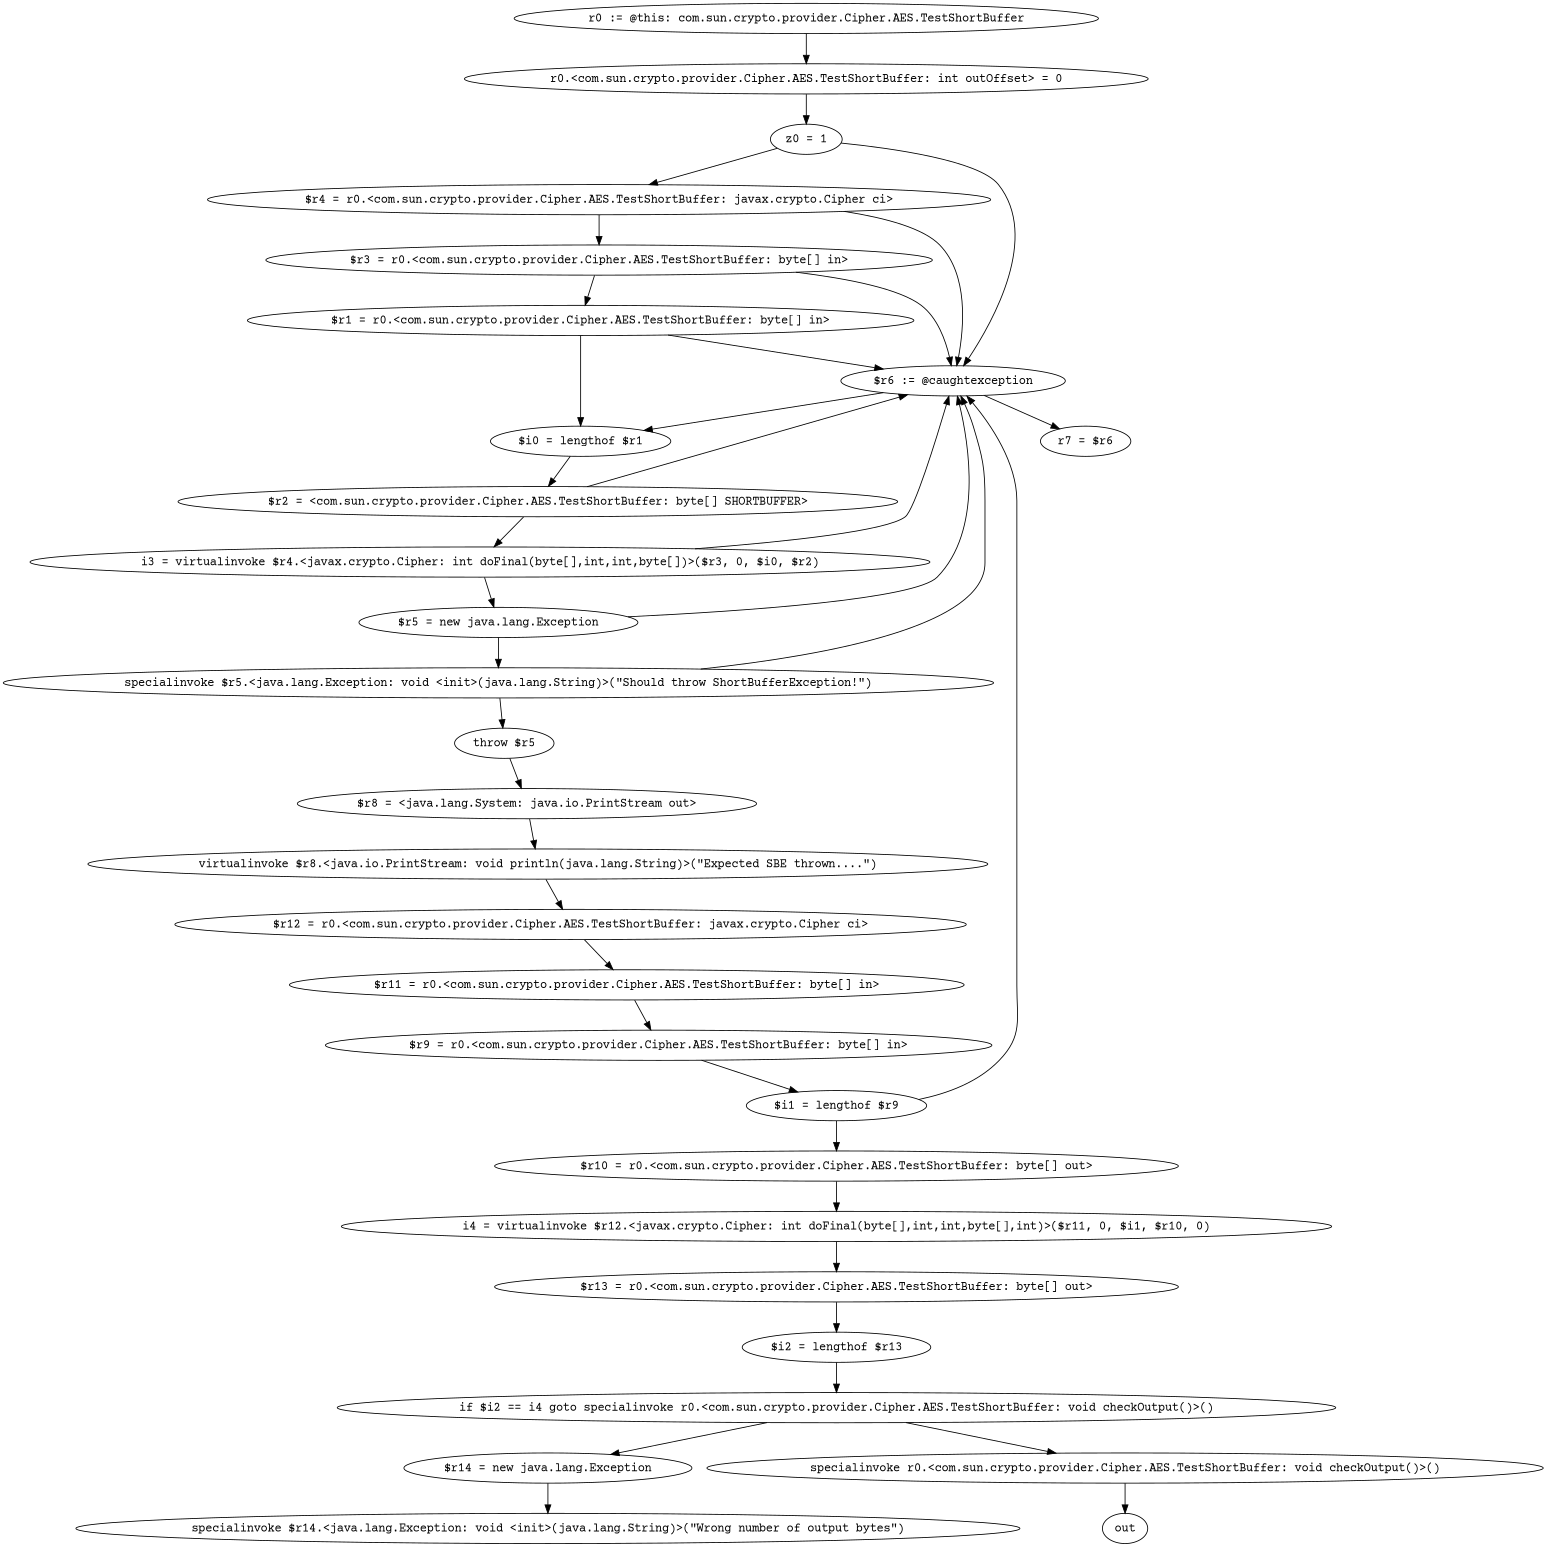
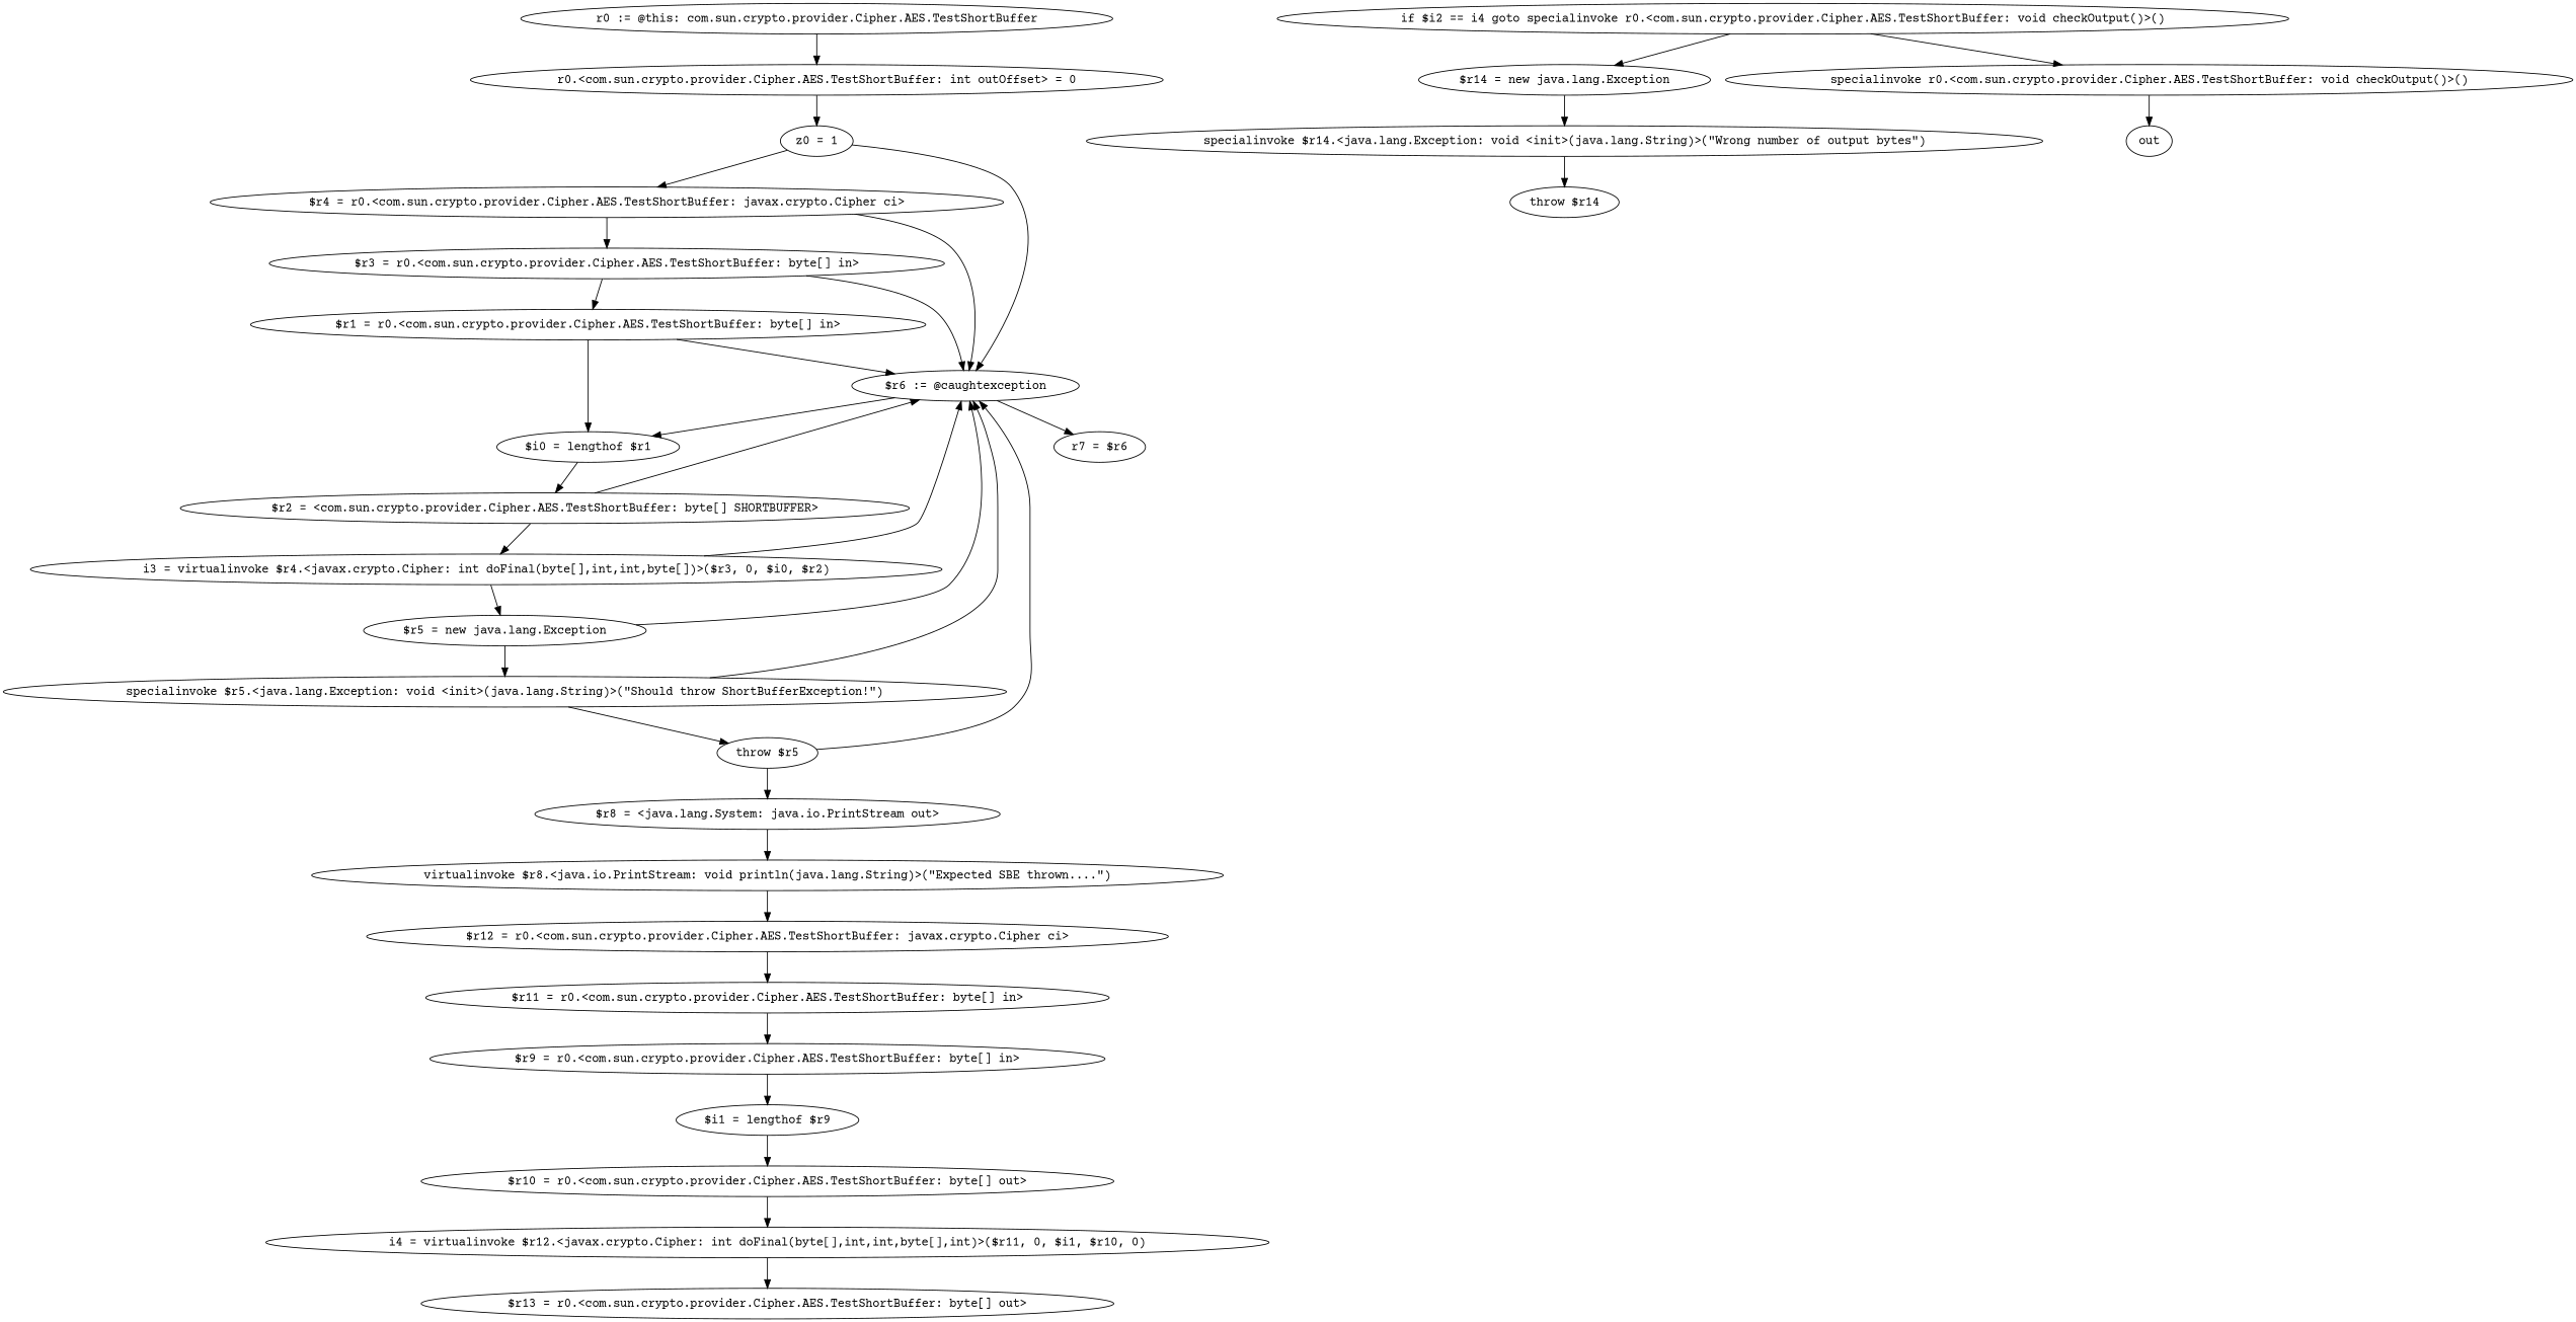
  digraph {
    fontname="Courier Prime"
    node [fontname="Courier Prime"]
    edge [fontname="Courier Prime"]
    "r0 := @this: com.sun.crypto.provider.Cipher.AES.TestShortBuffer"
    "r0.<com.sun.crypto.provider.Cipher.AES.TestShortBuffer: int outOffset> = 0"
    n3 [label="z0 = 1"]
    "$r4 = r0.<com.sun.crypto.provider.Cipher.AES.TestShortBuffer: javax.crypto.Cipher ci>"
    "$r6 := @caughtexception"
    "$r3 = r0.<com.sun.crypto.provider.Cipher.AES.TestShortBuffer: byte[] in>"
    "$i0 = lengthof $r1"
    "r7 = $r6"
    "$r1 = r0.<com.sun.crypto.provider.Cipher.AES.TestShortBuffer: byte[] in>"
    "$r2 = <com.sun.crypto.provider.Cipher.AES.TestShortBuffer: byte[] SHORTBUFFER>"
    "i3 = virtualinvoke $r4.<javax.crypto.Cipher: int doFinal(byte[],int,int,byte[])>($r3, 0, $i0, $r2)"
    "$r5 = new java.lang.Exception"
    "specialinvoke $r5.<java.lang.Exception: void <init>(java.lang.String)>(\"Should throw ShortBufferException!\")"
    "throw $r5"
    "$r8 = <java.lang.System: java.io.PrintStream out>"
    "virtualinvoke $r8.<java.io.PrintStream: void println(java.lang.String)>(\"Expected SBE thrown....\")"
    "$r12 = r0.<com.sun.crypto.provider.Cipher.AES.TestShortBuffer: javax.crypto.Cipher ci>"
    "$r11 = r0.<com.sun.crypto.provider.Cipher.AES.TestShortBuffer: byte[] in>"
    "$r9 = r0.<com.sun.crypto.provider.Cipher.AES.TestShortBuffer: byte[] in>"
    "$i1 = lengthof $r9"
    "$r10 = r0.<com.sun.crypto.provider.Cipher.AES.TestShortBuffer: byte[] out>"
    "i4 = virtualinvoke $r12.<javax.crypto.Cipher: int doFinal(byte[],int,int,byte[],int)>($r11, 0, $i1, $r10, 0)"
    "$r13 = r0.<com.sun.crypto.provider.Cipher.AES.TestShortBuffer: byte[] out>"
-   "$i2 = lengthof $r13"
    "if $i2 == i4 goto specialinvoke r0.<com.sun.crypto.provider.Cipher.AES.TestShortBuffer: void checkOutput()>()"
    "$r14 = new java.lang.Exception"
    "specialinvoke r0.<com.sun.crypto.provider.Cipher.AES.TestShortBuffer: void checkOutput()>()"
    "specialinvoke $r14.<java.lang.Exception: void <init>(java.lang.String)>(\"Wrong number of output bytes\")"
    n29 [label=out]
+   "throw $r14"
    "r0 := @this: com.sun.crypto.provider.Cipher.AES.TestShortBuffer" -> "r0.<com.sun.crypto.provider.Cipher.AES.TestShortBuffer: int outOffset> = 0"
    "r0.<com.sun.crypto.provider.Cipher.AES.TestShortBuffer: int outOffset> = 0" -> n3
    n3 -> "$r4 = r0.<com.sun.crypto.provider.Cipher.AES.TestShortBuffer: javax.crypto.Cipher ci>"
    n3 -> "$r6 := @caughtexception"
    "$r4 = r0.<com.sun.crypto.provider.Cipher.AES.TestShortBuffer: javax.crypto.Cipher ci>" -> "$r6 := @caughtexception"
    "$r4 = r0.<com.sun.crypto.provider.Cipher.AES.TestShortBuffer: javax.crypto.Cipher ci>" -> "$r3 = r0.<com.sun.crypto.provider.Cipher.AES.TestShortBuffer: byte[] in>"
    "$r6 := @caughtexception" -> "$i0 = lengthof $r1"
    "$r6 := @caughtexception" -> "r7 = $r6"
    "$r3 = r0.<com.sun.crypto.provider.Cipher.AES.TestShortBuffer: byte[] in>" -> "$r6 := @caughtexception"
    "$r3 = r0.<com.sun.crypto.provider.Cipher.AES.TestShortBuffer: byte[] in>" -> "$r1 = r0.<com.sun.crypto.provider.Cipher.AES.TestShortBuffer: byte[] in>"
    "$i0 = lengthof $r1" -> "$r2 = <com.sun.crypto.provider.Cipher.AES.TestShortBuffer: byte[] SHORTBUFFER>"
    "$r1 = r0.<com.sun.crypto.provider.Cipher.AES.TestShortBuffer: byte[] in>" -> "$r6 := @caughtexception"
    "$r1 = r0.<com.sun.crypto.provider.Cipher.AES.TestShortBuffer: byte[] in>" -> "$i0 = lengthof $r1"
    "$r2 = <com.sun.crypto.provider.Cipher.AES.TestShortBuffer: byte[] SHORTBUFFER>" -> "$r6 := @caughtexception"
    "$r2 = <com.sun.crypto.provider.Cipher.AES.TestShortBuffer: byte[] SHORTBUFFER>" -> "i3 = virtualinvoke $r4.<javax.crypto.Cipher: int doFinal(byte[],int,int,byte[])>($r3, 0, $i0, $r2)"
    "i3 = virtualinvoke $r4.<javax.crypto.Cipher: int doFinal(byte[],int,int,byte[])>($r3, 0, $i0, $r2)" -> "$r6 := @caughtexception"
    "i3 = virtualinvoke $r4.<javax.crypto.Cipher: int doFinal(byte[],int,int,byte[])>($r3, 0, $i0, $r2)" -> "$r5 = new java.lang.Exception"
    "$r5 = new java.lang.Exception" -> "$r6 := @caughtexception"
    "$r5 = new java.lang.Exception" -> "specialinvoke $r5.<java.lang.Exception: void <init>(java.lang.String)>(\"Should throw ShortBufferException!\")"
    "specialinvoke $r5.<java.lang.Exception: void <init>(java.lang.String)>(\"Should throw ShortBufferException!\")" -> "$r6 := @caughtexception"
    "specialinvoke $r5.<java.lang.Exception: void <init>(java.lang.String)>(\"Should throw ShortBufferException!\")" -> "throw $r5"
-   "$i1 = lengthof $r9" -> "$r6 := @caughtexception"
+   "throw $r5" -> "$r6 := @caughtexception"
    "throw $r5" -> "$r8 = <java.lang.System: java.io.PrintStream out>"
    "$r8 = <java.lang.System: java.io.PrintStream out>" -> "virtualinvoke $r8.<java.io.PrintStream: void println(java.lang.String)>(\"Expected SBE thrown....\")"
    "virtualinvoke $r8.<java.io.PrintStream: void println(java.lang.String)>(\"Expected SBE thrown....\")" -> "$r12 = r0.<com.sun.crypto.provider.Cipher.AES.TestShortBuffer: javax.crypto.Cipher ci>"
    "$r12 = r0.<com.sun.crypto.provider.Cipher.AES.TestShortBuffer: javax.crypto.Cipher ci>" -> "$r11 = r0.<com.sun.crypto.provider.Cipher.AES.TestShortBuffer: byte[] in>"
    "$r11 = r0.<com.sun.crypto.provider.Cipher.AES.TestShortBuffer: byte[] in>" -> "$r9 = r0.<com.sun.crypto.provider.Cipher.AES.TestShortBuffer: byte[] in>"
    "$r9 = r0.<com.sun.crypto.provider.Cipher.AES.TestShortBuffer: byte[] in>" -> "$i1 = lengthof $r9"
    "$i1 = lengthof $r9" -> "$r10 = r0.<com.sun.crypto.provider.Cipher.AES.TestShortBuffer: byte[] out>"
    "$r10 = r0.<com.sun.crypto.provider.Cipher.AES.TestShortBuffer: byte[] out>" -> "i4 = virtualinvoke $r12.<javax.crypto.Cipher: int doFinal(byte[],int,int,byte[],int)>($r11, 0, $i1, $r10, 0)"
    "i4 = virtualinvoke $r12.<javax.crypto.Cipher: int doFinal(byte[],int,int,byte[],int)>($r11, 0, $i1, $r10, 0)" -> "$r13 = r0.<com.sun.crypto.provider.Cipher.AES.TestShortBuffer: byte[] out>"
-   "$r13 = r0.<com.sun.crypto.provider.Cipher.AES.TestShortBuffer: byte[] out>" -> "$i2 = lengthof $r13"
-   "$i2 = lengthof $r13" -> "if $i2 == i4 goto specialinvoke r0.<com.sun.crypto.provider.Cipher.AES.TestShortBuffer: void checkOutput()>()"
    "if $i2 == i4 goto specialinvoke r0.<com.sun.crypto.provider.Cipher.AES.TestShortBuffer: void checkOutput()>()" -> "$r14 = new java.lang.Exception"
    "if $i2 == i4 goto specialinvoke r0.<com.sun.crypto.provider.Cipher.AES.TestShortBuffer: void checkOutput()>()" -> "specialinvoke r0.<com.sun.crypto.provider.Cipher.AES.TestShortBuffer: void checkOutput()>()"
    "$r14 = new java.lang.Exception" -> "specialinvoke $r14.<java.lang.Exception: void <init>(java.lang.String)>(\"Wrong number of output bytes\")"
    "specialinvoke r0.<com.sun.crypto.provider.Cipher.AES.TestShortBuffer: void checkOutput()>()" -> n29
+   "specialinvoke $r14.<java.lang.Exception: void <init>(java.lang.String)>(\"Wrong number of output bytes\")" -> "throw $r14"
  }
